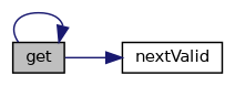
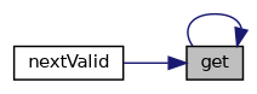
  digraph {
    rankdir=RL
    node [color=black fontname=Helvetica fontsize=10 shape=record style=filled]
    edge [color=midnightblue dir=back fontname=Helvetica fontsize=10 labelfontname=Helvetica labelfontsize=10 style=solid]
    n1 [fillcolor=grey75 fontcolor=black height=0.2 label=get width=0.4]
    n2 [fillcolor=white height=0.2 label=nextValid width=0.4]
    n1 -> n1
-   n2 -> n1
+   n1 -> n2
  }
